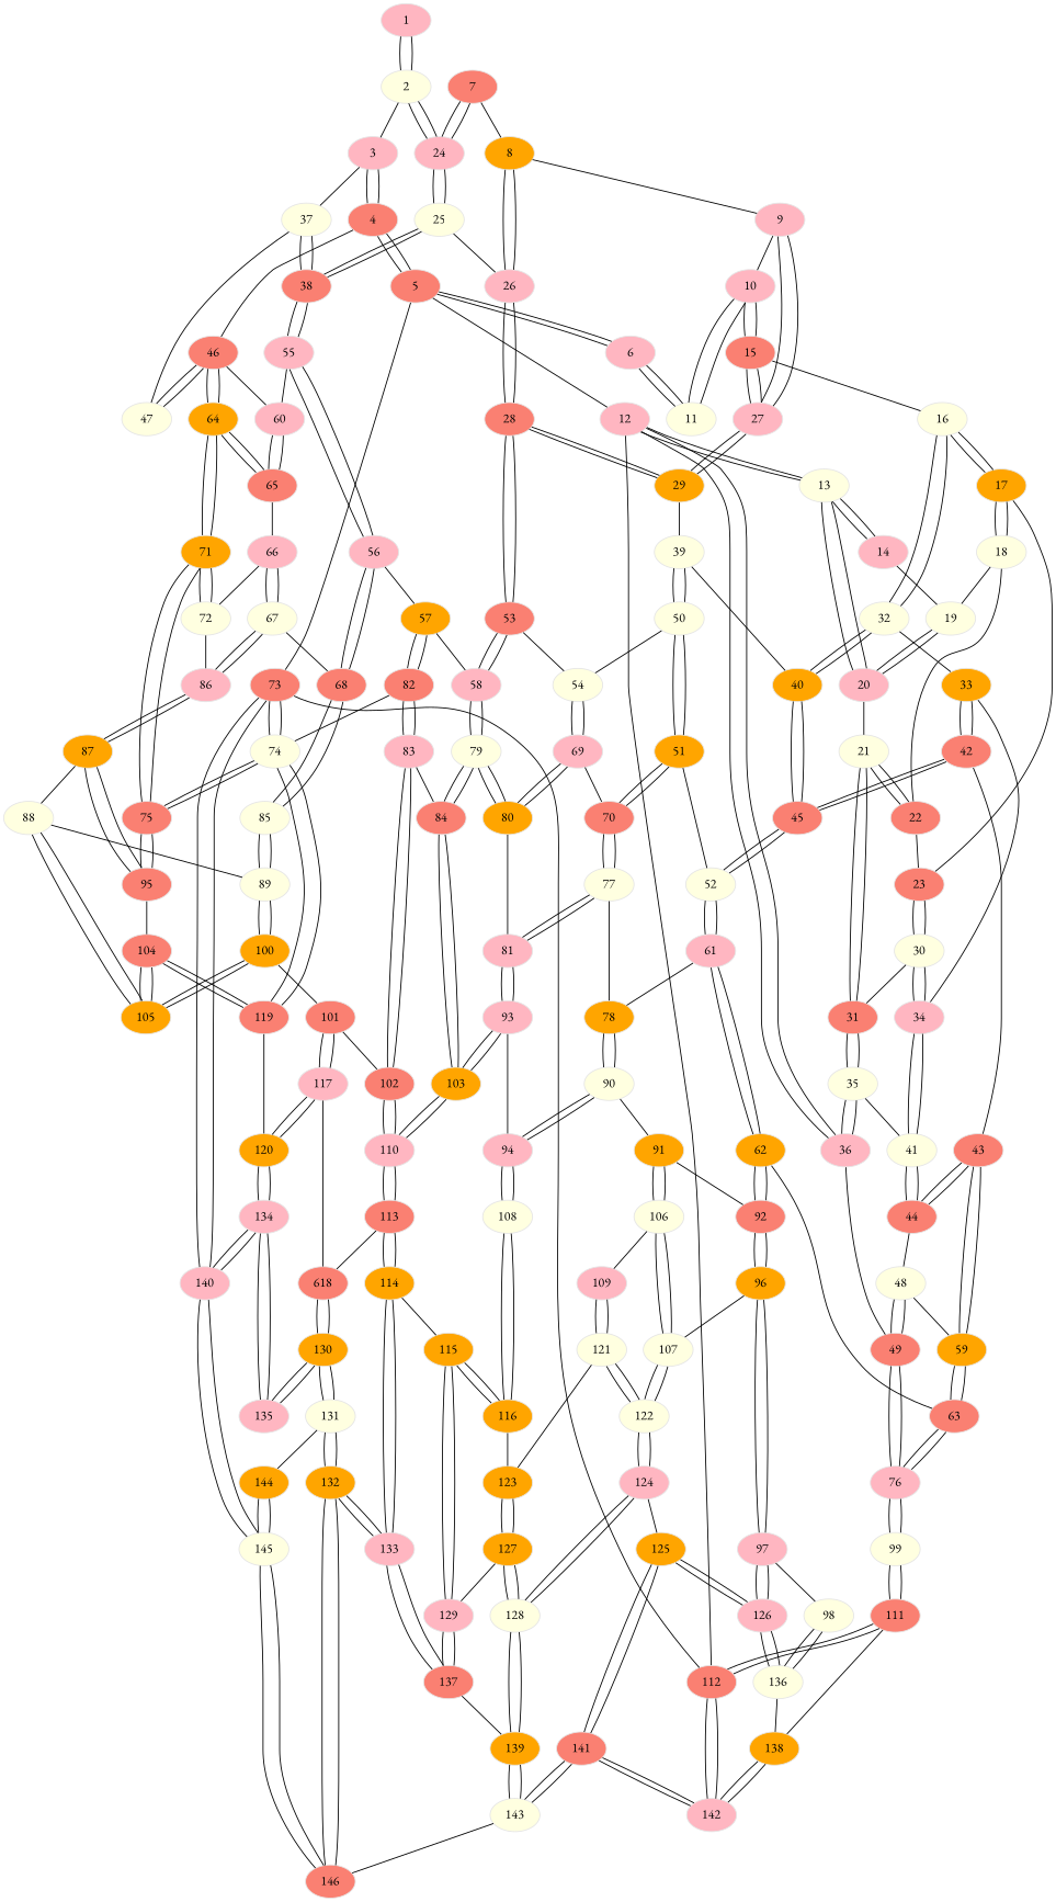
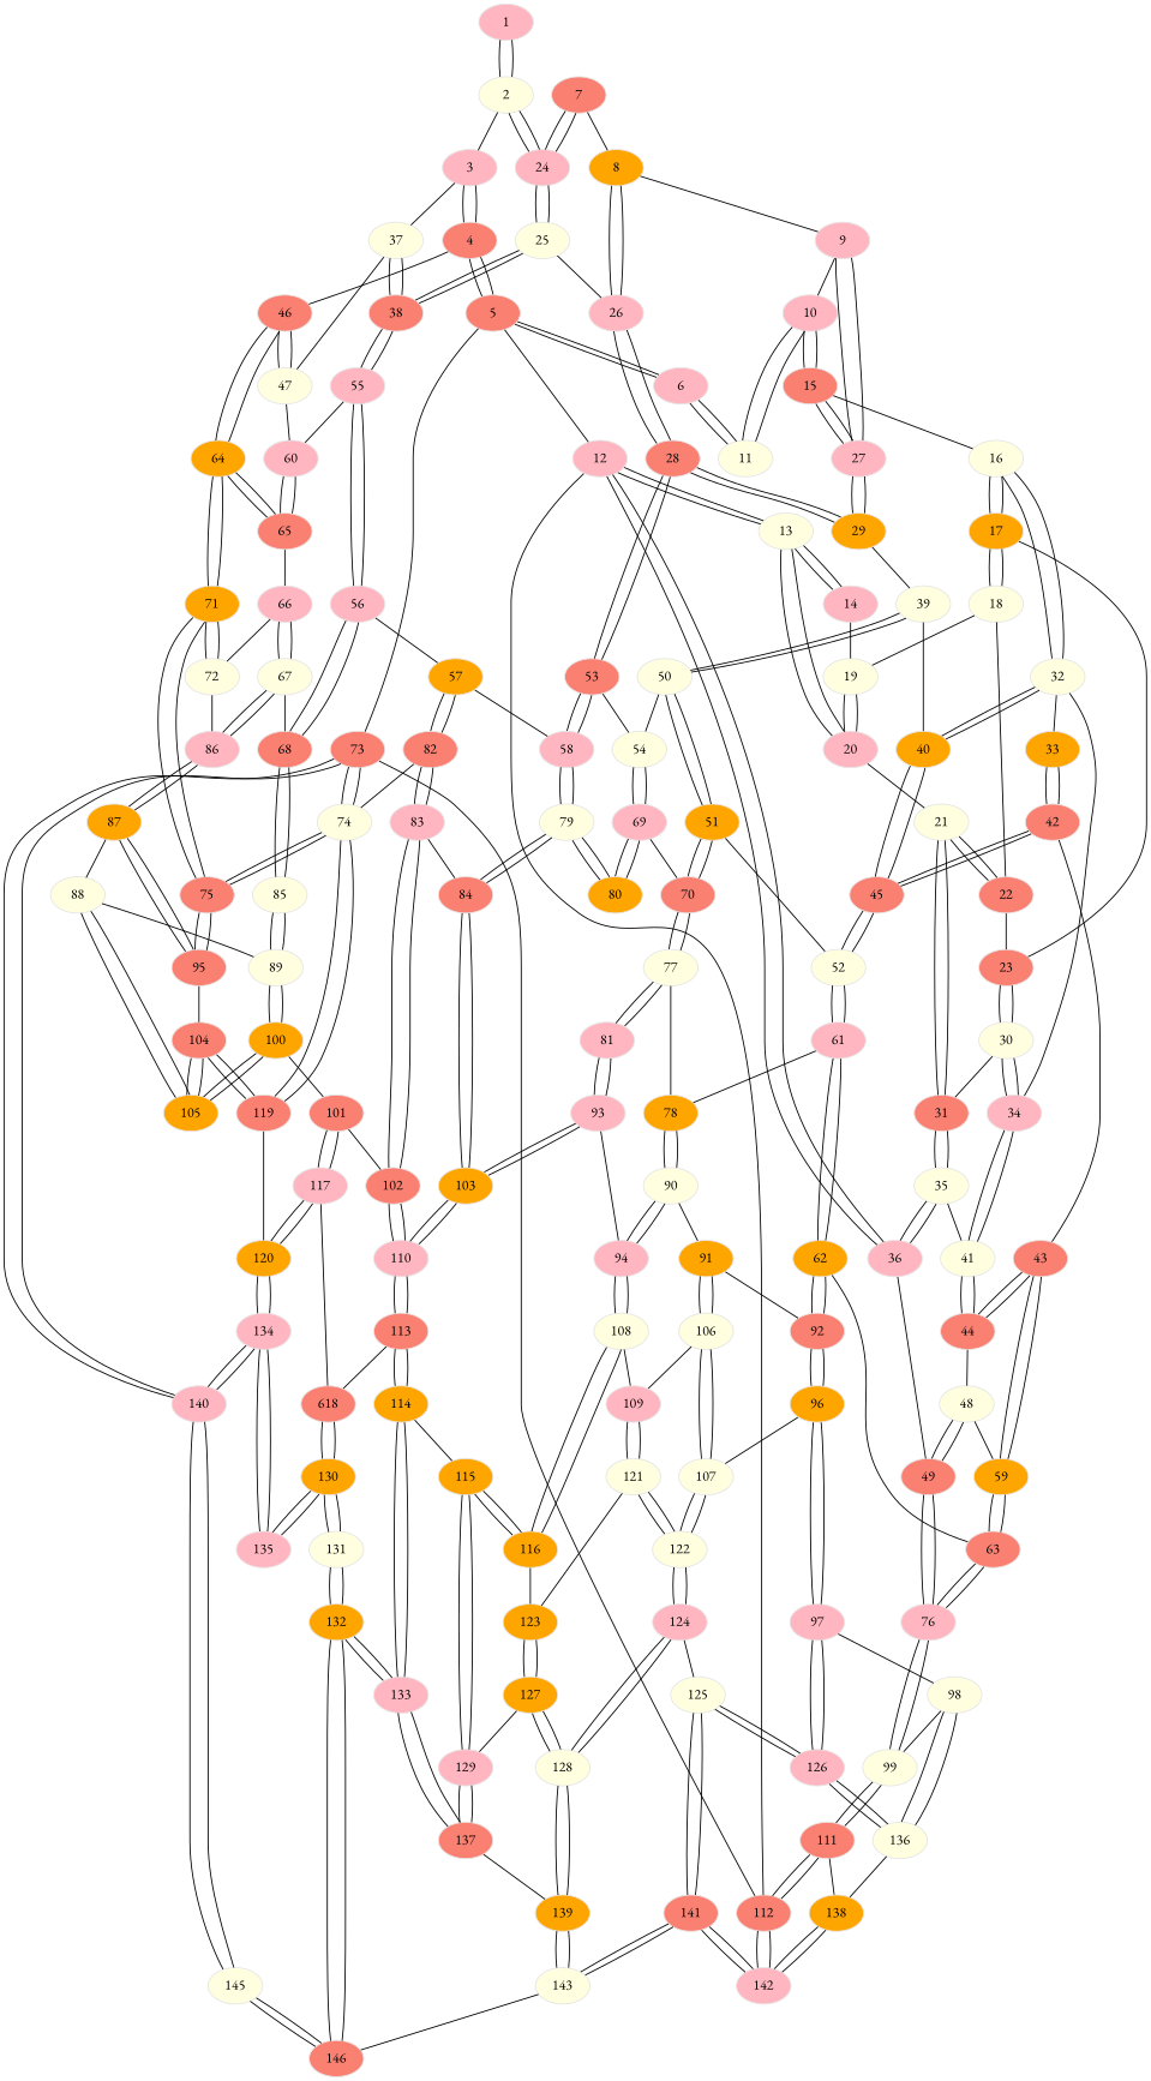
  graph {
    fontname="EB Garamond"
    node [color=gray90 fillcolor=lightyellow fontname="EB Garamond" style=filled]
    edge [fontname="EB Garamond"]
    1 [fillcolor=lightpink]
    2
    3 [fillcolor=lightpink]
    24 [fillcolor=lightpink]
    7 [fillcolor=salmon]
    8 [fillcolor=orange]
    4 [fillcolor=salmon]
    37
    25
    5 [fillcolor=salmon]
    46 [fillcolor=salmon]
    38 [fillcolor=salmon]
    47
    6 [fillcolor=lightpink]
    12 [fillcolor=lightpink]
    73 [fillcolor=salmon]
    64 [fillcolor=orange]
    11
    13
    36 [fillcolor=lightpink]
    112 [fillcolor=salmon]
    74
    140 [fillcolor=lightpink]
    9 [fillcolor=lightpink]
    26 [fillcolor=lightpink]
    10 [fillcolor=lightpink]
    27 [fillcolor=lightpink]
    28 [fillcolor=salmon]
    15 [fillcolor=salmon]
    29 [fillcolor=orange]
    16
    14 [fillcolor=lightpink]
    20 [fillcolor=lightpink]
    49 [fillcolor=salmon]
    142 [fillcolor=lightpink]
    19
    21
    17 [fillcolor=orange]
    32
    18
    23 [fillcolor=salmon]
    33 [fillcolor=orange]
    40 [fillcolor=orange]
    22 [fillcolor=salmon]
    30
    31 [fillcolor=salmon]
    35
    34 [fillcolor=lightpink]
    55 [fillcolor=lightpink]
    53 [fillcolor=salmon]
    39
    54
    58 [fillcolor=lightpink]
    50
    41
    42 [fillcolor=salmon]
    45 [fillcolor=salmon]
    43 [fillcolor=salmon]
    44 [fillcolor=salmon]
    76 [fillcolor=lightpink]
    60 [fillcolor=lightpink]
    56 [fillcolor=lightpink]
    51 [fillcolor=orange]
    52
    48
    59 [fillcolor=orange]
    63 [fillcolor=salmon]
    61 [fillcolor=lightpink]
    65 [fillcolor=salmon]
    71 [fillcolor=orange]
    99
    70 [fillcolor=salmon]
    69 [fillcolor=lightpink]
    77
    62 [fillcolor=orange]
    78 [fillcolor=orange]
    79
    80 [fillcolor=orange]
    57 [fillcolor=orange]
    68 [fillcolor=salmon]
    82 [fillcolor=salmon]
    85
    83 [fillcolor=lightpink]
    84 [fillcolor=salmon]
    66 [fillcolor=lightpink]
    92 [fillcolor=salmon]
    90
    96 [fillcolor=orange]
    72
    75 [fillcolor=salmon]
    67
    86 [fillcolor=lightpink]
    87 [fillcolor=orange]
    89
    81 [fillcolor=lightpink]
    95 [fillcolor=salmon]
    119 [fillcolor=salmon]
    145
    120 [fillcolor=orange]
    104 [fillcolor=salmon]
    111 [fillcolor=salmon]
    93 [fillcolor=lightpink]
    91 [fillcolor=orange]
    94 [fillcolor=lightpink]
    103 [fillcolor=orange]
    102 [fillcolor=salmon]
    110 [fillcolor=lightpink]
    100 [fillcolor=orange]
    88
    105 [fillcolor=orange]
    101 [fillcolor=salmon]
    106
    108
    107
    109 [fillcolor=lightpink]
    97 [fillcolor=lightpink]
    116 [fillcolor=orange]
    98
    126 [fillcolor=lightpink]
    122
    136
    138 [fillcolor=orange]
    117 [fillcolor=lightpink]
    n124 [fillcolor=salmon label=618]
    113 [fillcolor=salmon]
    121
    124 [fillcolor=lightpink]
    123 [fillcolor=orange]
    114 [fillcolor=orange]
    115 [fillcolor=orange]
    133 [fillcolor=lightpink]
    130 [fillcolor=orange]
    129 [fillcolor=lightpink]
    137 [fillcolor=salmon]
    127 [fillcolor=orange]
    134 [fillcolor=lightpink]
    131
    135 [fillcolor=lightpink]
-   125 [fillcolor=orange]
+   125
    128
    141 [fillcolor=salmon]
    139 [fillcolor=orange]
    143
    132 [fillcolor=orange]
-   144 [fillcolor=orange]
    146 [fillcolor=salmon]
    1 -- 2
    1 -- 2
    2 -- 3
    2 -- 24
    2 -- 24
    3 -- 4
    3 -- 4
    3 -- 37
    24 -- 25
    24 -- 25
    7 -- 24
    7 -- 24
    7 -- 8
    8 -- 9
    8 -- 26
    8 -- 26
    4 -- 5
    4 -- 5
    4 -- 46
    37 -- 38
    37 -- 38
    37 -- 47
    25 -- 38
    25 -- 38
    25 -- 26
    5 -- 6
    5 -- 6
    5 -- 12
    5 -- 73
    46 -- 47
    46 -- 47
    46 -- 64
    46 -- 64
    38 -- 55
    38 -- 55
-   46 -- 60
+   47 -- 60
    6 -- 11
    6 -- 11
    12 -- 13
    12 -- 13
    12 -- 36
    12 -- 36
    12 -- 112
    73 -- 112
    73 -- 74
    73 -- 74
    73 -- 140
    73 -- 140
    64 -- 65
    64 -- 65
    64 -- 71
    64 -- 71
    13 -- 14
    13 -- 14
    13 -- 20
    13 -- 20
    36 -- 49
    112 -- 142
    112 -- 142
    74 -- 75
    74 -- 75
    74 -- 119
    74 -- 119
    140 -- 145
    140 -- 145
    9 -- 10
    9 -- 27
    9 -- 27
    26 -- 28
    26 -- 28
    10 -- 11
    10 -- 11
    10 -- 15
    10 -- 15
    27 -- 29
    27 -- 29
    28 -- 29
    28 -- 29
    28 -- 53
    28 -- 53
    15 -- 27
    15 -- 27
    15 -- 16
    29 -- 39
    16 -- 17
    16 -- 17
    16 -- 32
    16 -- 32
    14 -- 19
    20 -- 21
    49 -- 76
    49 -- 76
    19 -- 20
    19 -- 20
    21 -- 22
    21 -- 22
    21 -- 31
    21 -- 31
    17 -- 18
    17 -- 18
    17 -- 23
    32 -- 33
    32 -- 40
    32 -- 40
    18 -- 19
    18 -- 22
    23 -- 30
    23 -- 30
-   33 -- 34
+   32 -- 34
    33 -- 42
    33 -- 42
    40 -- 45
    40 -- 45
    22 -- 23
    30 -- 31
    30 -- 34
    30 -- 34
    31 -- 35
    31 -- 35
    35 -- 36
    35 -- 36
    35 -- 41
    34 -- 41
    34 -- 41
    55 -- 60
    55 -- 56
    55 -- 56
    53 -- 54
    53 -- 58
    53 -- 58
    39 -- 40
    39 -- 50
    39 -- 50
    54 -- 69
    54 -- 69
    58 -- 79
    58 -- 79
    50 -- 54
    50 -- 51
    50 -- 51
    41 -- 44
    41 -- 44
    42 -- 45
    42 -- 45
    42 -- 43
    45 -- 52
    45 -- 52
    43 -- 44
    43 -- 44
    43 -- 59
    43 -- 59
    44 -- 48
    76 -- 99
    76 -- 99
    60 -- 65
    60 -- 65
    56 -- 57
    56 -- 68
    56 -- 68
    51 -- 52
    51 -- 70
    51 -- 70
    52 -- 61
    52 -- 61
    48 -- 49
    48 -- 49
    48 -- 59
    59 -- 63
    59 -- 63
    63 -- 76
    63 -- 76
    61 -- 62
    61 -- 62
    61 -- 78
    65 -- 66
    71 -- 72
    71 -- 72
    71 -- 75
    71 -- 75
    99 -- 111
    99 -- 111
    70 -- 77
    70 -- 77
    69 -- 70
    69 -- 80
    69 -- 80
    77 -- 78
    77 -- 81
    77 -- 81
    62 -- 63
    62 -- 92
    62 -- 92
    78 -- 90
    78 -- 90
    79 -- 80
    79 -- 80
    79 -- 84
    79 -- 84
-   80 -- 81
    57 -- 58
    57 -- 82
    57 -- 82
    68 -- 85
    68 -- 85
    82 -- 74
    82 -- 83
    82 -- 83
    85 -- 89
    85 -- 89
    83 -- 84
    83 -- 102
    83 -- 102
    84 -- 103
    84 -- 103
    66 -- 72
    66 -- 67
    66 -- 67
    92 -- 96
    92 -- 96
    90 -- 91
    90 -- 94
    90 -- 94
    96 -- 107
    96 -- 97
    96 -- 97
    72 -- 86
    75 -- 95
    75 -- 95
    67 -- 68
    67 -- 86
    67 -- 86
    86 -- 87
    86 -- 87
    87 -- 95
    87 -- 95
    87 -- 88
    89 -- 100
    89 -- 100
    81 -- 93
    81 -- 93
    95 -- 104
    119 -- 120
    145 -- 146
    145 -- 146
    120 -- 134
    120 -- 134
    104 -- 119
    104 -- 119
    104 -- 105
    104 -- 105
    111 -- 112
    111 -- 112
    111 -- 138
    93 -- 94
    93 -- 103
    93 -- 103
    91 -- 92
    91 -- 106
    91 -- 106
    94 -- 108
    94 -- 108
    103 -- 110
    103 -- 110
    102 -- 110
    102 -- 110
    110 -- 113
    110 -- 113
    100 -- 105
    100 -- 105
    100 -- 101
    88 -- 89
    88 -- 105
    88 -- 105
    101 -- 102
    101 -- 117
    101 -- 117
    106 -- 107
    106 -- 107
    106 -- 109
+   108 -- 109
    108 -- 116
    108 -- 116
    107 -- 122
    107 -- 122
    109 -- 121
    109 -- 121
    97 -- 98
    97 -- 126
    97 -- 126
    116 -- 123
+   98 -- 99
    98 -- 136
    98 -- 136
    126 -- 136
    126 -- 136
    122 -- 124
    122 -- 124
    136 -- 138
    138 -- 142
    138 -- 142
    117 -- 120
    117 -- 120
    117 -- n124
    n124 -- 130
    n124 -- 130
    113 -- n124
    113 -- 114
    113 -- 114
    121 -- 122
    121 -- 122
    121 -- 123
    124 -- 125
    124 -- 128
    124 -- 128
    123 -- 127
    123 -- 127
    114 -- 115
    114 -- 133
    114 -- 133
    115 -- 116
    115 -- 116
    115 -- 129
    115 -- 129
    133 -- 137
    133 -- 137
    130 -- 131
    130 -- 131
    130 -- 135
    130 -- 135
    129 -- 137
    129 -- 137
    137 -- 139
    127 -- 129
    127 -- 128
    127 -- 128
    134 -- 140
    134 -- 140
    134 -- 135
    134 -- 135
    131 -- 132
    131 -- 132
-   131 -- 144
    125 -- 126
    125 -- 126
    125 -- 141
    125 -- 141
    128 -- 139
    128 -- 139
    141 -- 142
    141 -- 142
    141 -- 143
    141 -- 143
    139 -- 143
    139 -- 143
    143 -- 146
    132 -- 133
    132 -- 133
    132 -- 146
    132 -- 146
-   144 -- 145
-   144 -- 145
  }
